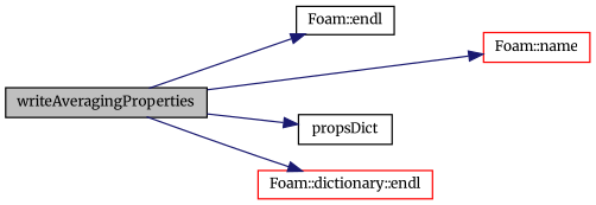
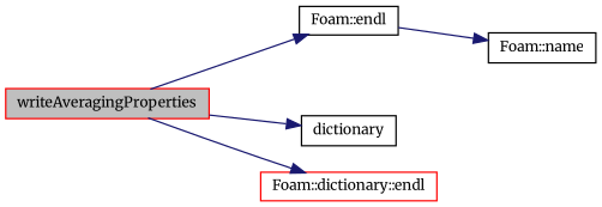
  digraph {
    fontname=Merriweather
    rankdir=LR
    node [color=black fontname=Merriweather fontsize=10 shape=record]
    edge [color=midnightblue fontname=Merriweather fontsize=10 labelfontname=Helvetica labelfontsize=10 style=solid]
-   n1 [fillcolor=grey75 fontcolor=black height=0.2 label=writeAveragingProperties style=filled width=0.4]
+   n1 [color=red fillcolor=grey75 fontcolor=black height=0.2 label=writeAveragingProperties style=filled width=0.4]
    n2 [height=0.2 label="Foam::endl" width=0.4]
-   n3 [color=red height=0.2 label="Foam::name" width=0.4]
-   n4 [height=0.2 label=propsDict width=0.4]
+   n3 [height=0.2 label="Foam::name" width=0.4]
+   n4 [height=0.2 label=dictionary width=0.4]
    n5 [color=red height=0.2 label="Foam::dictionary::endl" width=0.4]
    n1 -> n2
-   n1 -> n3
+   n2 -> n3
    n1 -> n4
    n1 -> n5
  }
